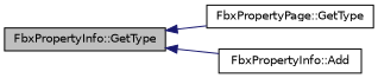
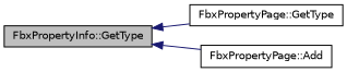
  digraph {
    rankdir=LR
    node [color=black fillcolor=white fontname=Helvetica fontsize=10 shape=record style=filled]
    edge [color=midnightblue dir=back fontname=Helvetica fontsize=10 labelfontname=Helvetica labelfontsize=10 style=solid]
    n1 [fillcolor=grey75 fontcolor=black height=0.2 label="FbxPropertyInfo::GetType" width=0.4]
    n2 [height=0.2 label="FbxPropertyPage::GetType" width=0.4]
-   n3 [height=0.2 label="FbxPropertyInfo::Add" width=0.4]
+   n3 [height=0.2 label="FbxPropertyPage::Add" width=0.4]
    n1 -> n2
    n1 -> n3
  }
